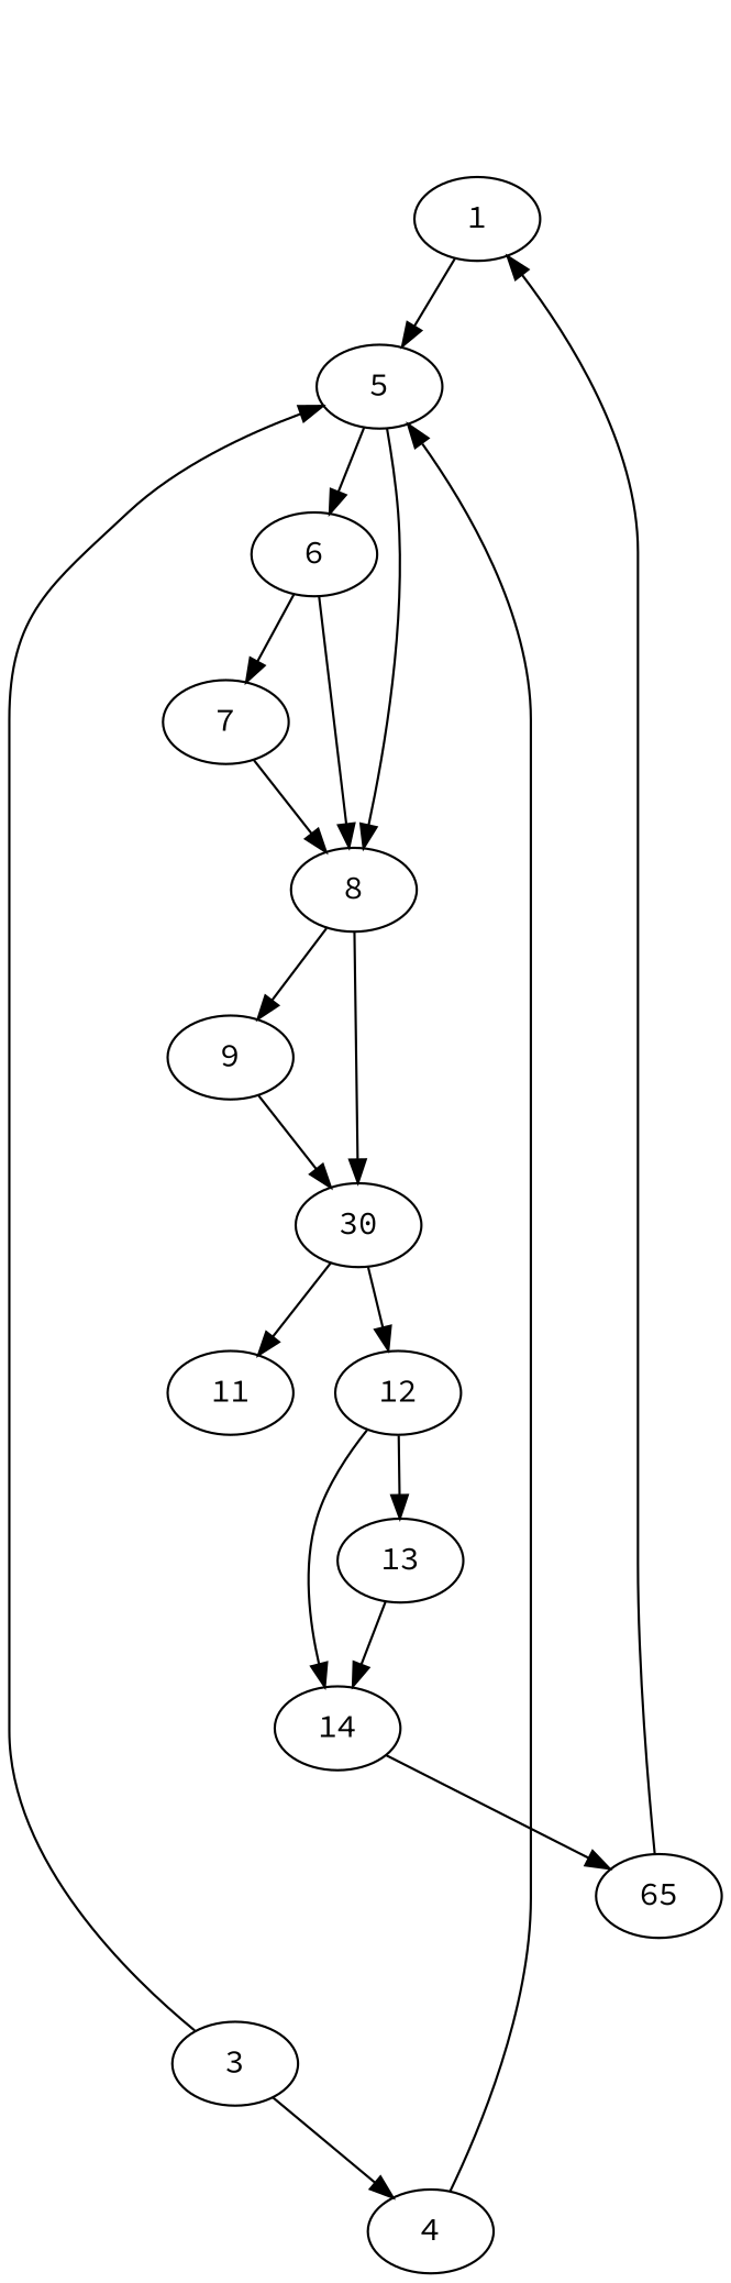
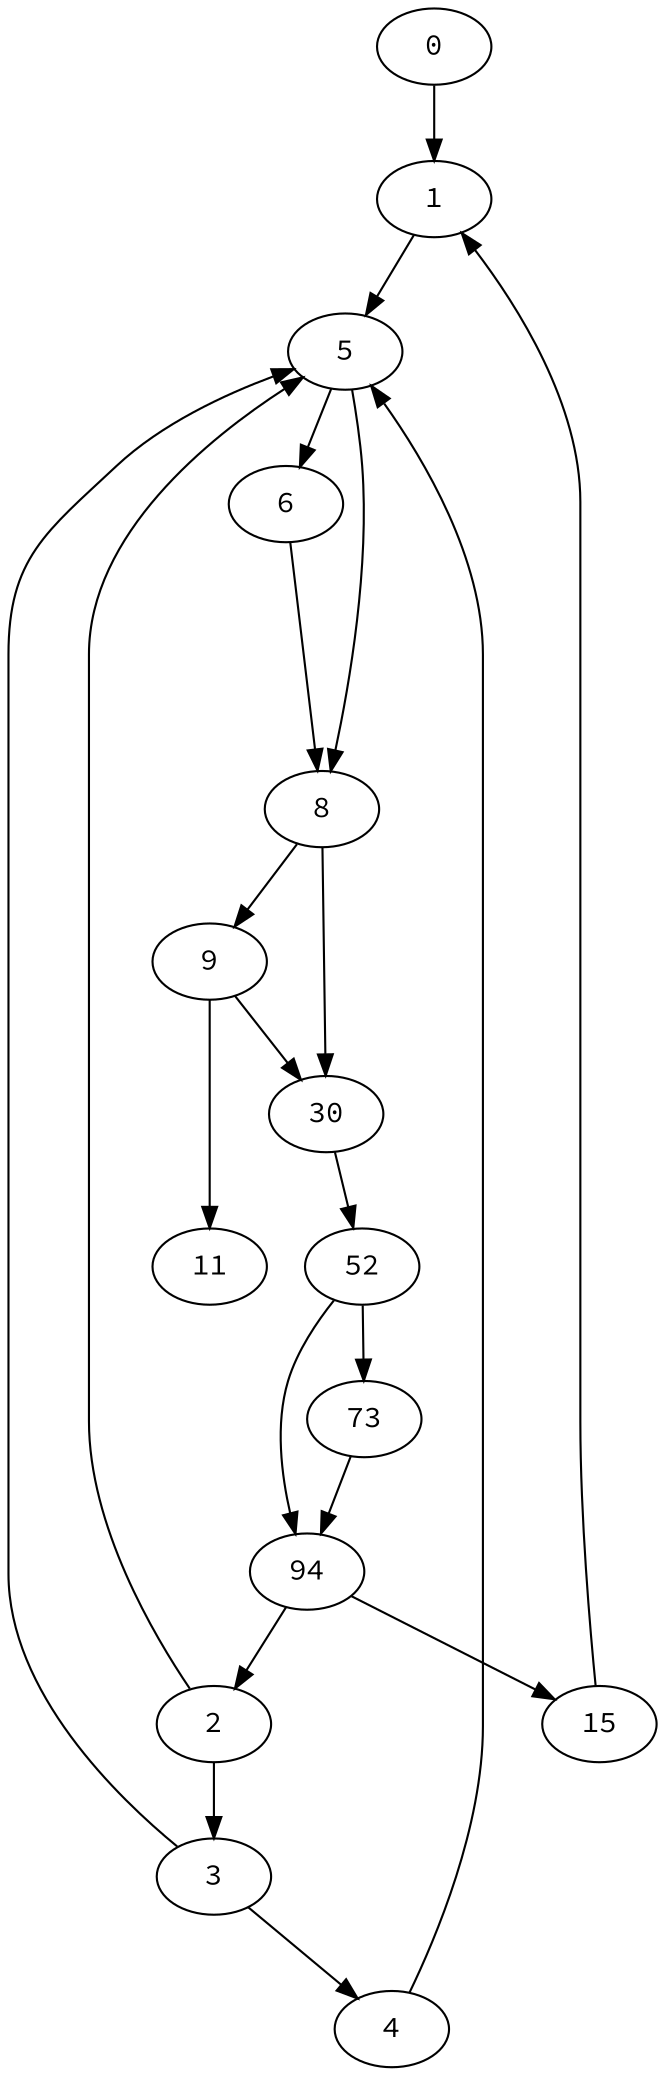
  digraph {
    fontname="Source Code Pro"
    node [fontname="Source Code Pro"]
    edge [fontname="Source Code Pro"]
+   0
    1
    5
+   2
    3
    4
    6
    8
-   7
    9
    n11 [label=30]
    11
-   12
-   13
-   14
-   15 [label=65]
+   12 [label=52]
+   13 [label=73]
+   14 [label=94]
+   15
+   0 -> 1
    1 -> 5
    5 -> 6
    5 -> 8
+   2 -> 5
+   2 -> 3
    3 -> 5
    3 -> 4
    4 -> 5
    6 -> 8
-   6 -> 7
    8 -> 9
    8 -> n11
-   7 -> 8
    9 -> n11
-   n11 -> 11
+   9 -> 11
    n11 -> 12
    12 -> 13
    12 -> 14
    13 -> 14
+   14 -> 2
    14 -> 15
    15 -> 1
  }
